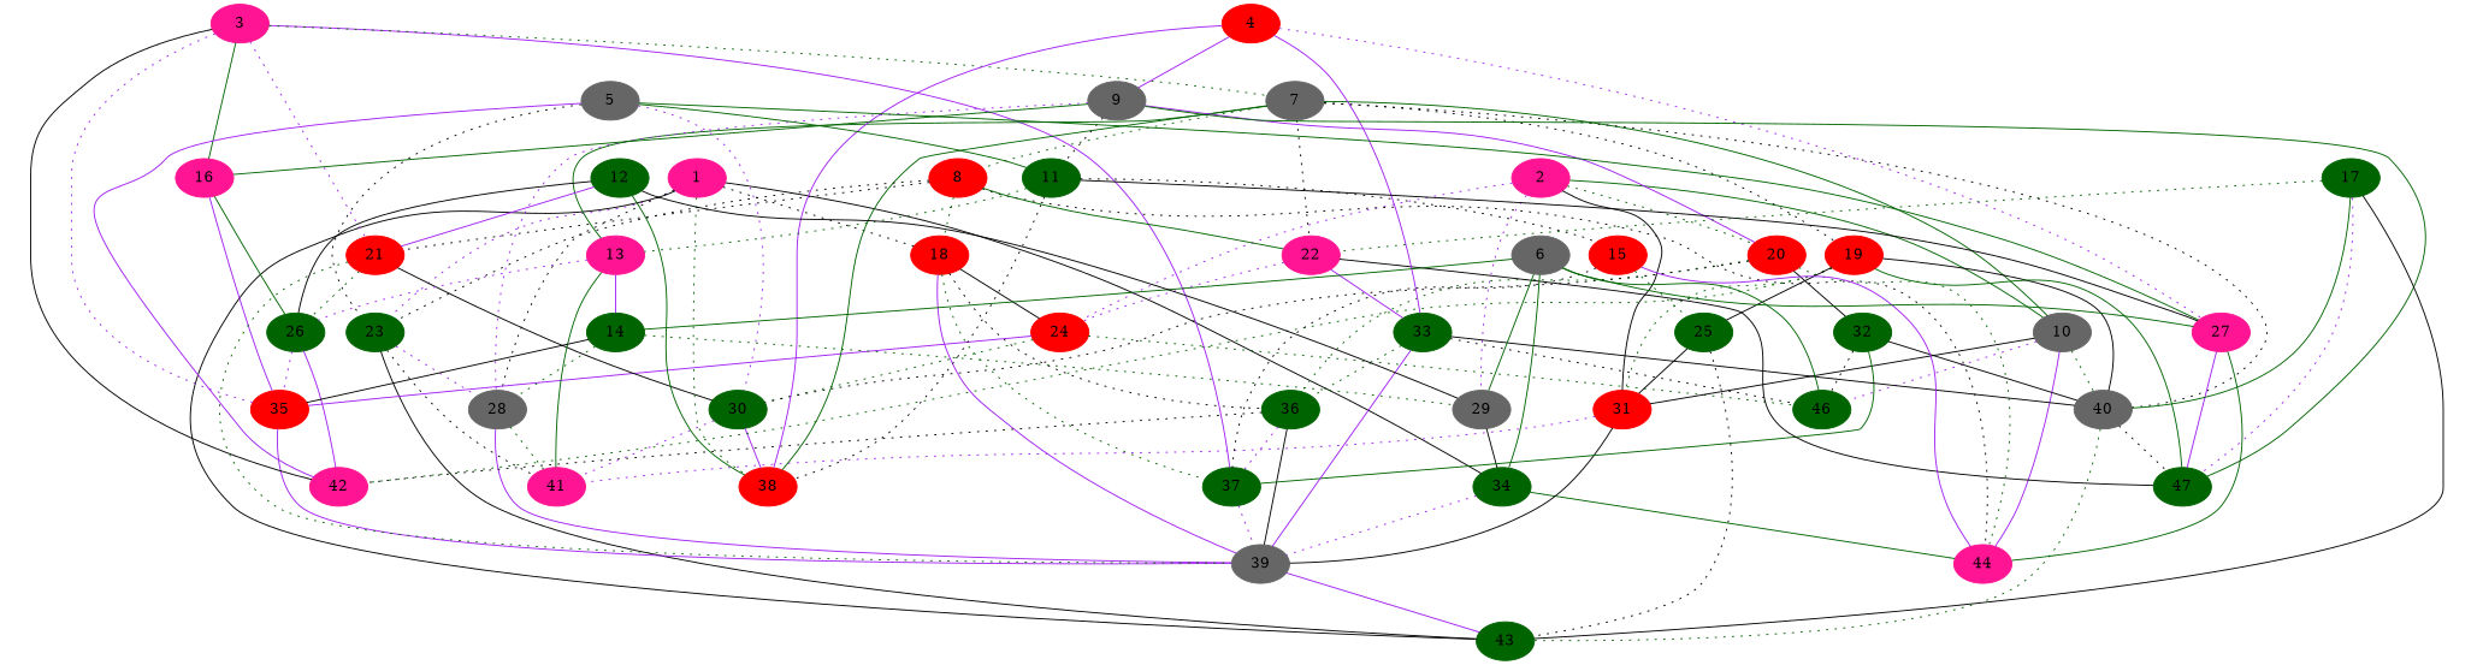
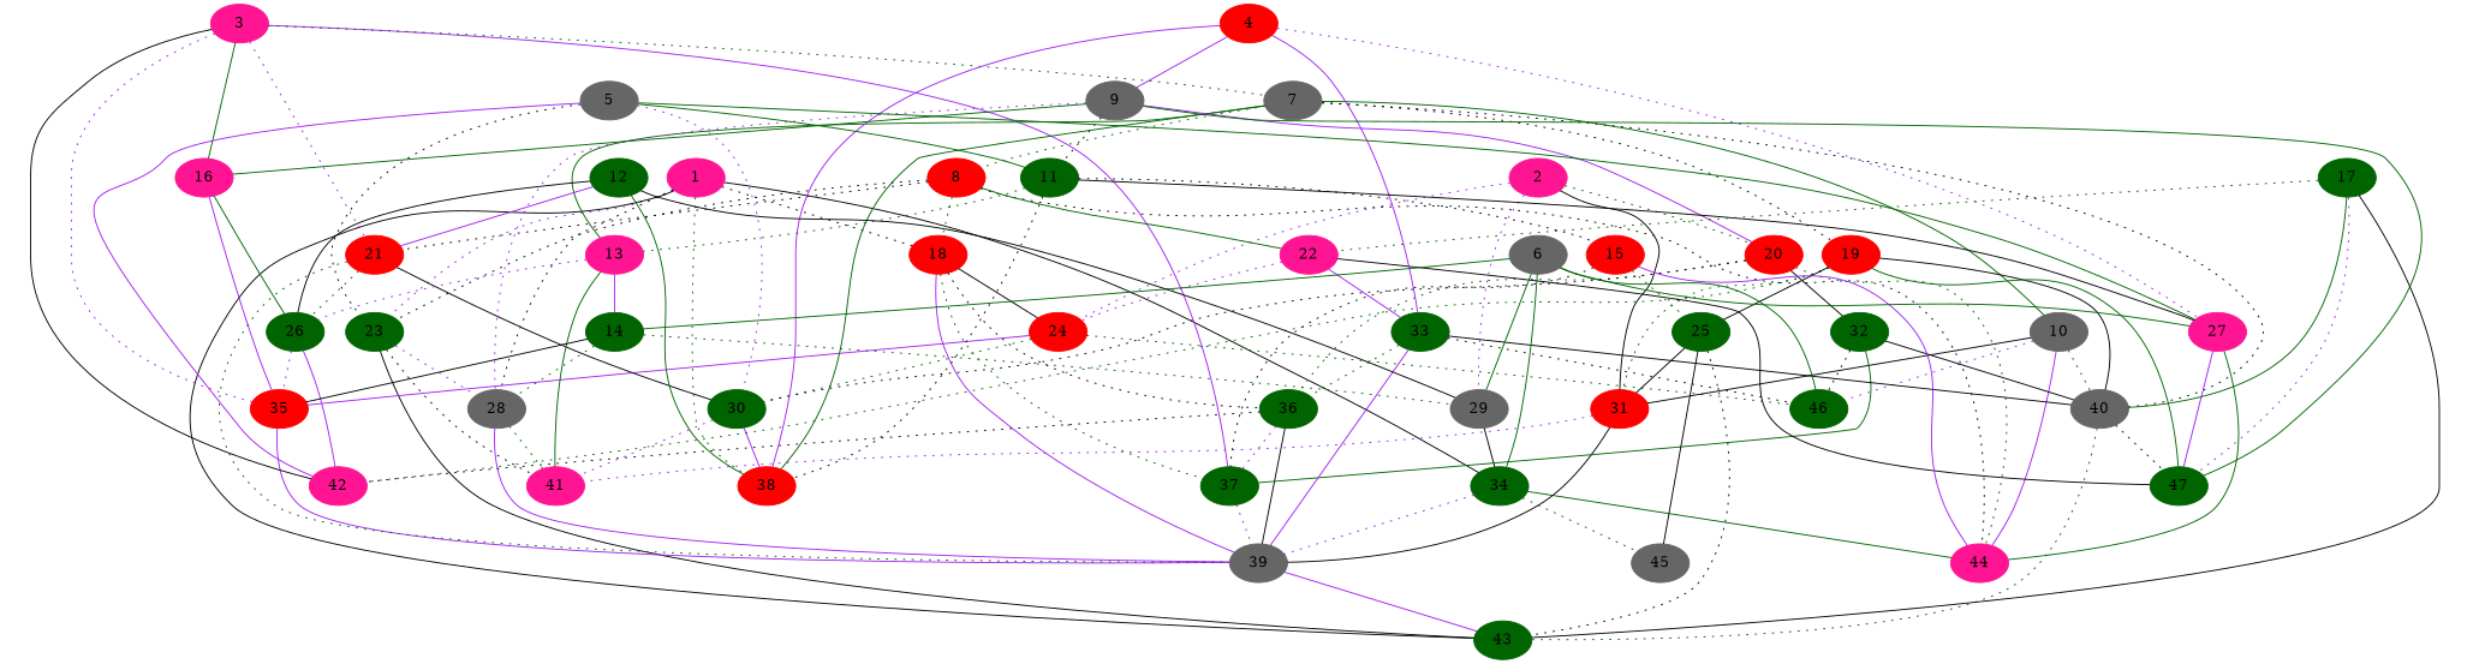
  graph {
    node [color=darkgreen style=filled]
    edge [color=darkgreen style=solid weight=1.0]
    1 [color=deeppink]
    18 [color=red]
    23
    34
    38 [color=red]
    43
    28 [color=gray40]
    24 [color=red]
    37
    36
    39 [color=gray40]
    41 [color=deeppink]
+   45 [color=gray40]
    44 [color=deeppink]
    2 [color=deeppink]
    10 [color=gray40]
    20 [color=red]
    29 [color=gray40]
    31 [color=red]
    46
    40 [color=gray40]
    30
    32
    35 [color=red]
    3 [color=deeppink]
    7 [color=gray40]
    16 [color=deeppink]
    21 [color=red]
    42 [color=deeppink]
    8 [color=red]
    13 [color=deeppink]
    19 [color=red]
    22 [color=deeppink]
    26
    4 [color=red]
    9 [color=gray40]
    27 [color=deeppink]
    33
    11
    47
    5 [color=gray40]
    15 [color=red]
    6 [color=gray40]
    14
    25
    12
    17
    1 -- 18 [color=black style=dotted]
    1 -- 23 [color=purple style=dotted]
    1 -- 34 [color=black]
    1 -- 38 [style=dotted]
    1 -- 43 [color=black]
    1 -- 28 [color=black style=dotted]
    18 -- 24 [color=black]
    18 -- 37 [style=dotted]
    18 -- 36 [color=black style=dotted]
    18 -- 39 [color=purple]
    23 -- 43 [color=black]
    23 -- 28 [color=purple style=dotted]
    23 -- 41 [color=black style=dotted]
    34 -- 39 [color=purple style=dotted]
+   34 -- 45 [style=dotted]
    34 -- 44
    28 -- 39 [color=purple]
    28 -- 41 [style=dotted weight=2.0]
    24 -- 46 [style=dotted]
    24 -- 30 [style=dotted]
    24 -- 35 [color=purple]
    37 -- 39 [color=purple style=dotted]
    36 -- 37 [color=purple style=dotted]
    36 -- 39 [color=black]
    36 -- 42 [color=black style=dotted]
    39 -- 43 [color=purple]
    2 -- 24 [color=purple style=dotted]
-   2 -- 10
    2 -- 20 [style=dotted]
    2 -- 29 [color=purple style=dotted weight=2.0]
    2 -- 31 [color=black]
    10 -- 44 [color=purple]
    10 -- 31 [color=black]
    10 -- 46 [color=purple style=dotted]
    10 -- 40 [style=dotted]
    20 -- 36 [style=dotted]
    20 -- 44 [style=dotted]
    20 -- 30 [color=black style=dotted]
    20 -- 32 [color=black]
    29 -- 34 [color=black]
    31 -- 39 [color=black]
    31 -- 41 [color=purple style=dotted]
    40 -- 43 [style=dotted]
    40 -- 47 [color=black style=dotted]
    30 -- 38 [color=purple]
    30 -- 41 [color=purple style=dotted]
    32 -- 37
    32 -- 46 [color=black style=dotted]
    32 -- 40 [color=black weight=3.0]
    35 -- 39 [color=purple]
    3 -- 37 [color=purple]
    3 -- 35 [color=purple style=dotted]
    3 -- 7 [style=dotted]
    3 -- 16
    3 -- 21 [color=purple style=dotted]
    3 -- 42 [color=black]
    7 -- 38
    7 -- 10
    7 -- 40 [color=black style=dotted]
    7 -- 8 [style=dotted]
    7 -- 13
    7 -- 19 [color=black style=dotted]
-   7 -- 22 [color=black style=dotted]
    16 -- 35 [color=purple]
    16 -- 26
    21 -- 39 [style=dotted]
    21 -- 30 [color=black]
    21 -- 26 [style=dotted]
    8 -- 18 [style=dotted]
    8 -- 23 [color=black style=dotted]
    8 -- 44 [color=black style=dotted]
    8 -- 21 [color=black style=dotted]
    8 -- 22
    13 -- 41
    13 -- 26 [color=purple style=dotted]
    13 -- 14 [color=purple weight=2.0]
    19 -- 31 [style=dotted]
    19 -- 40 [color=black]
    19 -- 42 [style=dotted]
    19 -- 47
    19 -- 25 [color=black]
    22 -- 24 [color=purple style=dotted]
    22 -- 33 [color=purple]
    22 -- 47 [color=black]
    26 -- 35 [color=purple style=dotted]
    26 -- 42 [color=purple]
    4 -- 38 [color=purple]
    4 -- 9 [color=purple]
    4 -- 27 [color=purple style=dotted]
    4 -- 33 [color=purple]
    9 -- 28 [color=purple style=dotted]
    9 -- 20 [color=purple]
    9 -- 16
    9 -- 11 [color=black style=dotted]
    9 -- 47
    27 -- 44
    27 -- 47 [color=purple]
    33 -- 36 [style=dotted]
    33 -- 39 [color=purple]
    33 -- 46 [color=black style=dotted]
    33 -- 40 [color=black]
    11 -- 38 [color=black style=dotted]
    11 -- 13 [style=dotted]
    11 -- 27 [color=black]
    11 -- 15 [color=black style=dotted]
    5 -- 23 [color=black style=dotted]
    5 -- 30 [color=purple style=dotted]
    5 -- 42 [color=purple weight=2.0]
    5 -- 27
    5 -- 11
    15 -- 37 [color=black style=dotted]
    15 -- 44 [color=purple]
    15 -- 25 [style=dotted]
    6 -- 34
    6 -- 29
    6 -- 46 [weight=2.0]
    6 -- 27
    6 -- 14
    14 -- 28 [style=dotted]
    14 -- 29 [style=dotted]
    14 -- 35 [color=black]
    25 -- 43 [color=black style=dotted]
+   25 -- 45 [color=black weight=2.0]
    25 -- 31 [color=black]
    12 -- 38
    12 -- 29 [color=black]
    12 -- 21 [color=purple]
    12 -- 26 [color=black]
    17 -- 43 [color=black]
    17 -- 40
    17 -- 22 [style=dotted]
    17 -- 47 [color=purple style=dotted]
  }
